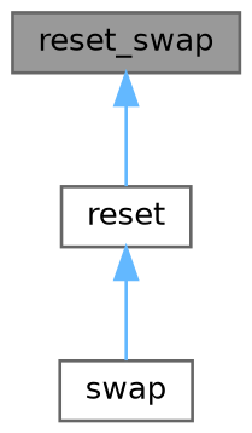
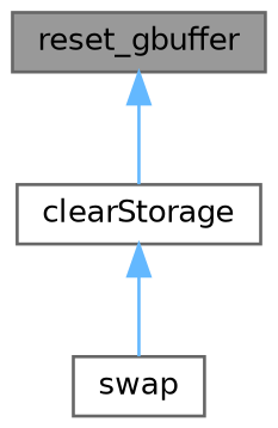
  digraph {
    fontname="DejaVu Sans"
    rankdir=TB
    node [color=grey40 fillcolor=white fontname="DejaVu Sans" fontsize=10 shape=box style=filled]
    edge [color=steelblue1 dir=back fontname="DejaVu Sans" fontsize=10 labelfontname=Helvetica labelfontsize=10 style=solid]
-   n1 [color=gray40 fillcolor=grey60 fontcolor=black height=0.2 label=reset_swap width=0.4]
-   n2 [height=0.2 label=reset width=0.4]
+   n1 [color=gray40 fillcolor=grey60 fontcolor=black height=0.2 label=reset_gbuffer width=0.4]
+   n2 [height=0.2 label=clearStorage width=0.4]
    n3 [height=0.2 label=swap width=0.4]
    n1 -> n2
    n2 -> n3
  }
